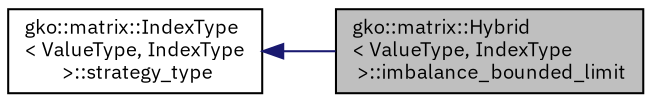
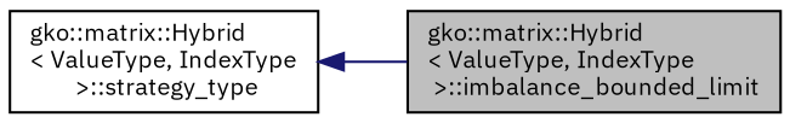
  digraph {
    rankdir=LR
    fontname="IBM Plex Sans"
    node [color=black fontname="IBM Plex Sans" fontsize=10 shape=record style=filled]
    n1 [fillcolor=grey75 fontcolor=black height=0.2 label="gko::matrix::Hybrid\l\< ValueType, IndexType\l \>::imbalance_bounded_limit" width=0.4]
-   n2 [fillcolor=white height=0.2 label="gko::matrix::IndexType\l\< ValueType, IndexType\l \>::strategy_type" width=0.4]
+   n2 [fillcolor=white height=0.2 label="gko::matrix::Hybrid\l\< ValueType, IndexType\l \>::strategy_type" width=0.4]
    n2 -> n1 [color=midnightblue dir=back fontname="IBM Plex Sans" fontsize=10 labelfontname=Helvetica labelfontsize=10 style=solid]
  }
